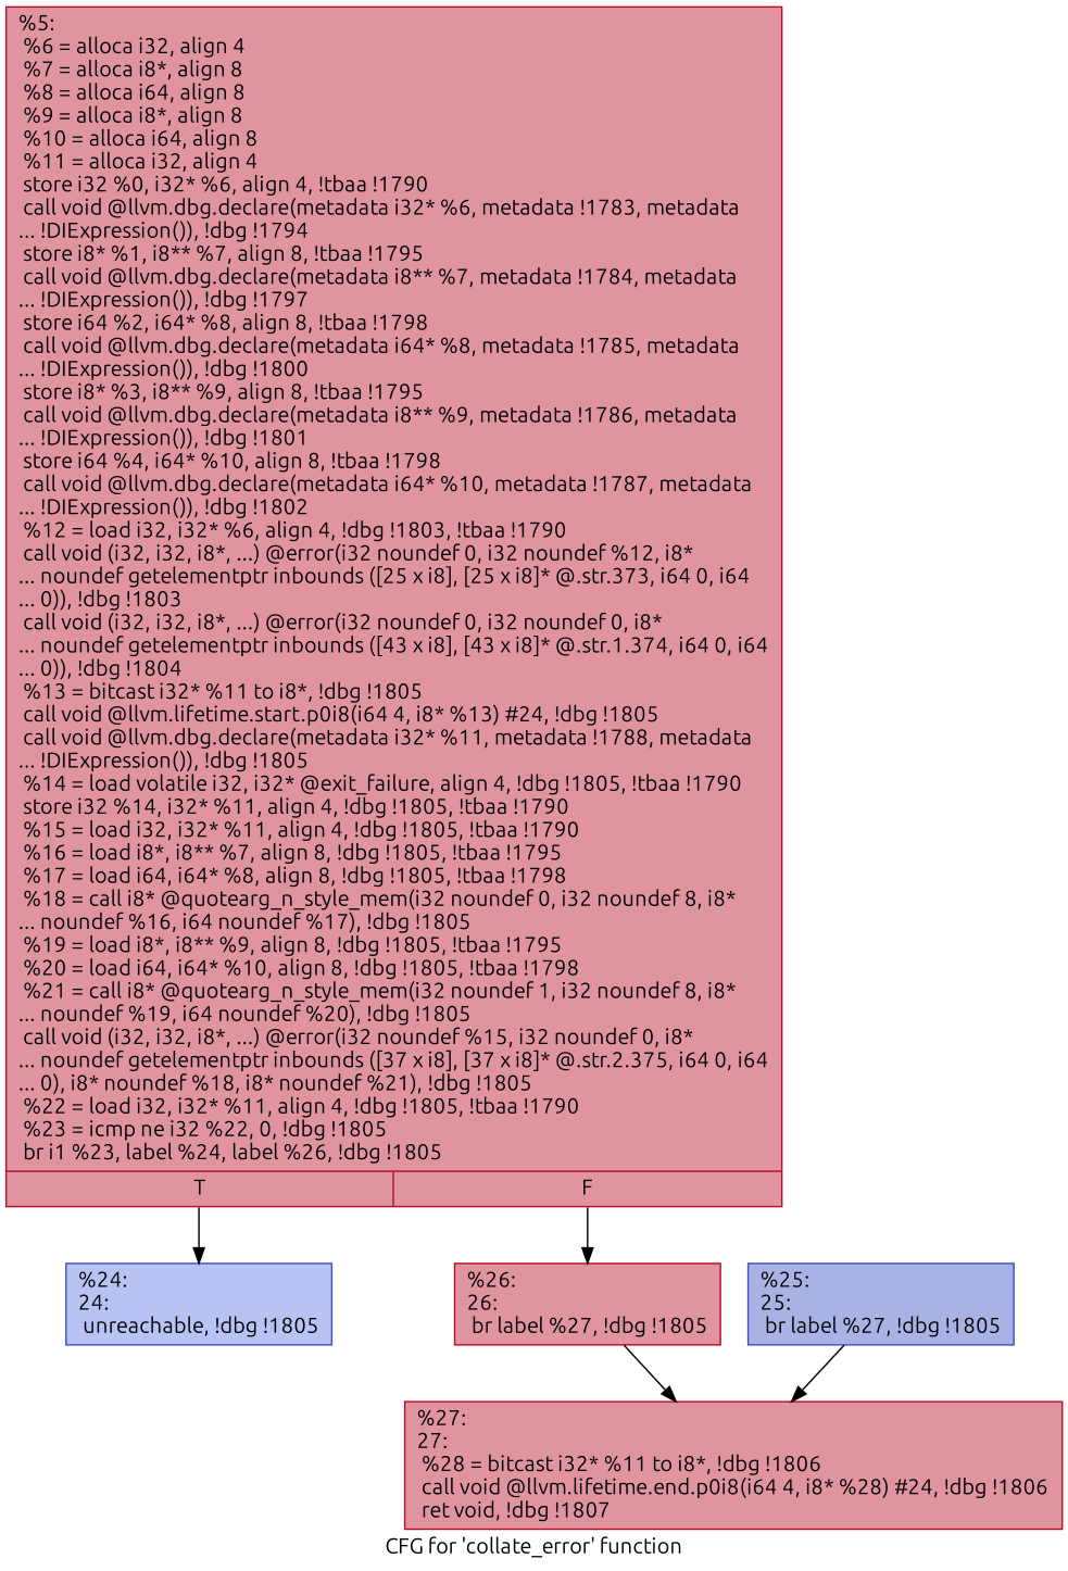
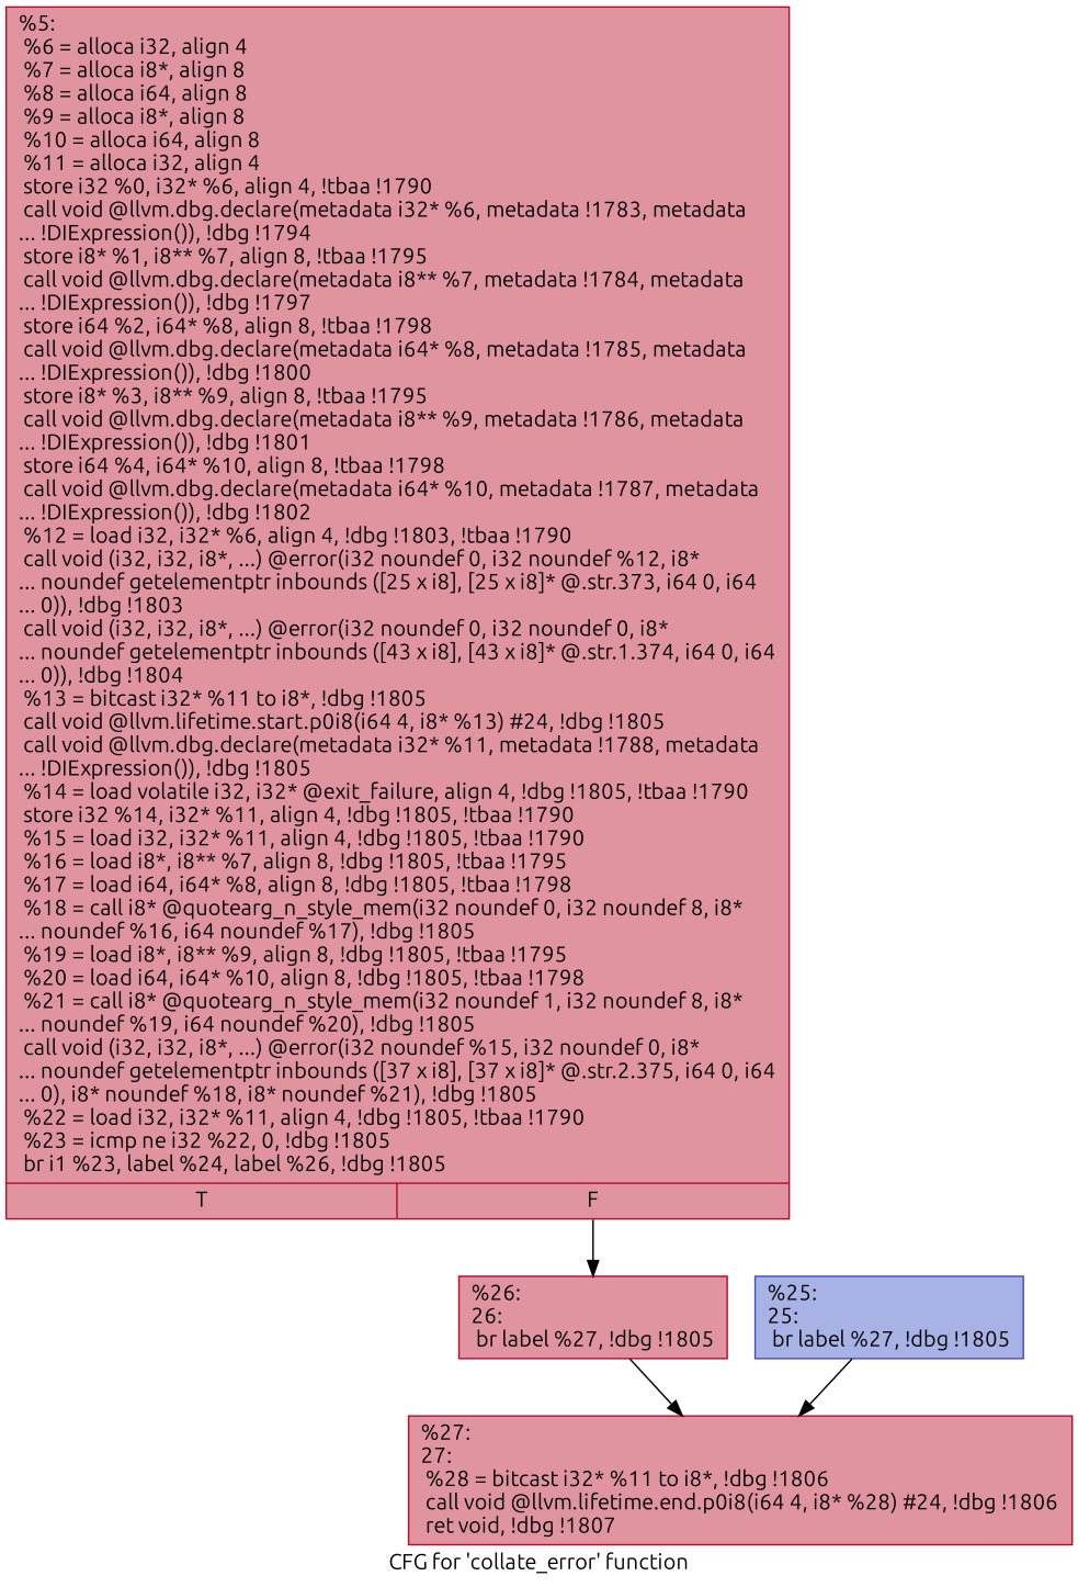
  digraph {
    label="CFG for 'collate_error' function"
    fontname=Ubuntu
    node [color="#b70d28ff" fillcolor="#b70d2870" shape=record style=filled fontname=Ubuntu]
    edge [fontname=Ubuntu]
    n1 [label="{%5:\l  %6 = alloca i32, align 4\l  %7 = alloca i8*, align 8\l  %8 = alloca i64, align 8\l  %9 = alloca i8*, align 8\l  %10 = alloca i64, align 8\l  %11 = alloca i32, align 4\l  store i32 %0, i32* %6, align 4, !tbaa !1790\l  call void @llvm.dbg.declare(metadata i32* %6, metadata !1783, metadata\l... !DIExpression()), !dbg !1794\l  store i8* %1, i8** %7, align 8, !tbaa !1795\l  call void @llvm.dbg.declare(metadata i8** %7, metadata !1784, metadata\l... !DIExpression()), !dbg !1797\l  store i64 %2, i64* %8, align 8, !tbaa !1798\l  call void @llvm.dbg.declare(metadata i64* %8, metadata !1785, metadata\l... !DIExpression()), !dbg !1800\l  store i8* %3, i8** %9, align 8, !tbaa !1795\l  call void @llvm.dbg.declare(metadata i8** %9, metadata !1786, metadata\l... !DIExpression()), !dbg !1801\l  store i64 %4, i64* %10, align 8, !tbaa !1798\l  call void @llvm.dbg.declare(metadata i64* %10, metadata !1787, metadata\l... !DIExpression()), !dbg !1802\l  %12 = load i32, i32* %6, align 4, !dbg !1803, !tbaa !1790\l  call void (i32, i32, i8*, ...) @error(i32 noundef 0, i32 noundef %12, i8*\l... noundef getelementptr inbounds ([25 x i8], [25 x i8]* @.str.373, i64 0, i64\l... 0)), !dbg !1803\l  call void (i32, i32, i8*, ...) @error(i32 noundef 0, i32 noundef 0, i8*\l... noundef getelementptr inbounds ([43 x i8], [43 x i8]* @.str.1.374, i64 0, i64\l... 0)), !dbg !1804\l  %13 = bitcast i32* %11 to i8*, !dbg !1805\l  call void @llvm.lifetime.start.p0i8(i64 4, i8* %13) #24, !dbg !1805\l  call void @llvm.dbg.declare(metadata i32* %11, metadata !1788, metadata\l... !DIExpression()), !dbg !1805\l  %14 = load volatile i32, i32* @exit_failure, align 4, !dbg !1805, !tbaa !1790\l  store i32 %14, i32* %11, align 4, !dbg !1805, !tbaa !1790\l  %15 = load i32, i32* %11, align 4, !dbg !1805, !tbaa !1790\l  %16 = load i8*, i8** %7, align 8, !dbg !1805, !tbaa !1795\l  %17 = load i64, i64* %8, align 8, !dbg !1805, !tbaa !1798\l  %18 = call i8* @quotearg_n_style_mem(i32 noundef 0, i32 noundef 8, i8*\l... noundef %16, i64 noundef %17), !dbg !1805\l  %19 = load i8*, i8** %9, align 8, !dbg !1805, !tbaa !1795\l  %20 = load i64, i64* %10, align 8, !dbg !1805, !tbaa !1798\l  %21 = call i8* @quotearg_n_style_mem(i32 noundef 1, i32 noundef 8, i8*\l... noundef %19, i64 noundef %20), !dbg !1805\l  call void (i32, i32, i8*, ...) @error(i32 noundef %15, i32 noundef 0, i8*\l... noundef getelementptr inbounds ([37 x i8], [37 x i8]* @.str.2.375, i64 0, i64\l... 0), i8* noundef %18, i8* noundef %21), !dbg !1805\l  %22 = load i32, i32* %11, align 4, !dbg !1805, !tbaa !1790\l  %23 = icmp ne i32 %22, 0, !dbg !1805\l  br i1 %23, label %24, label %26, !dbg !1805\l|{<s0>T|<s1>F}}"]
-   n2 [color="#3d50c3ff" fillcolor="#5977e370" label="{%24:\l24:                                               \l  unreachable, !dbg !1805\l}"]
    n3 [label="{%26:\l26:                                               \l  br label %27, !dbg !1805\l}"]
    n4 [label="{%27:\l27:                                               \l  %28 = bitcast i32* %11 to i8*, !dbg !1806\l  call void @llvm.lifetime.end.p0i8(i64 4, i8* %28) #24, !dbg !1806\l  ret void, !dbg !1807\l}"]
    n5 [color="#3d50c3ff" fillcolor="#3d50c370" label="{%25:\l25:                                               \l  br label %27, !dbg !1805\l}"]
-   n1 -> n2 [tailport=s0]
    n1 -> n3 [tailport=s1]
    n3 -> n4
    n5 -> n4
  }
